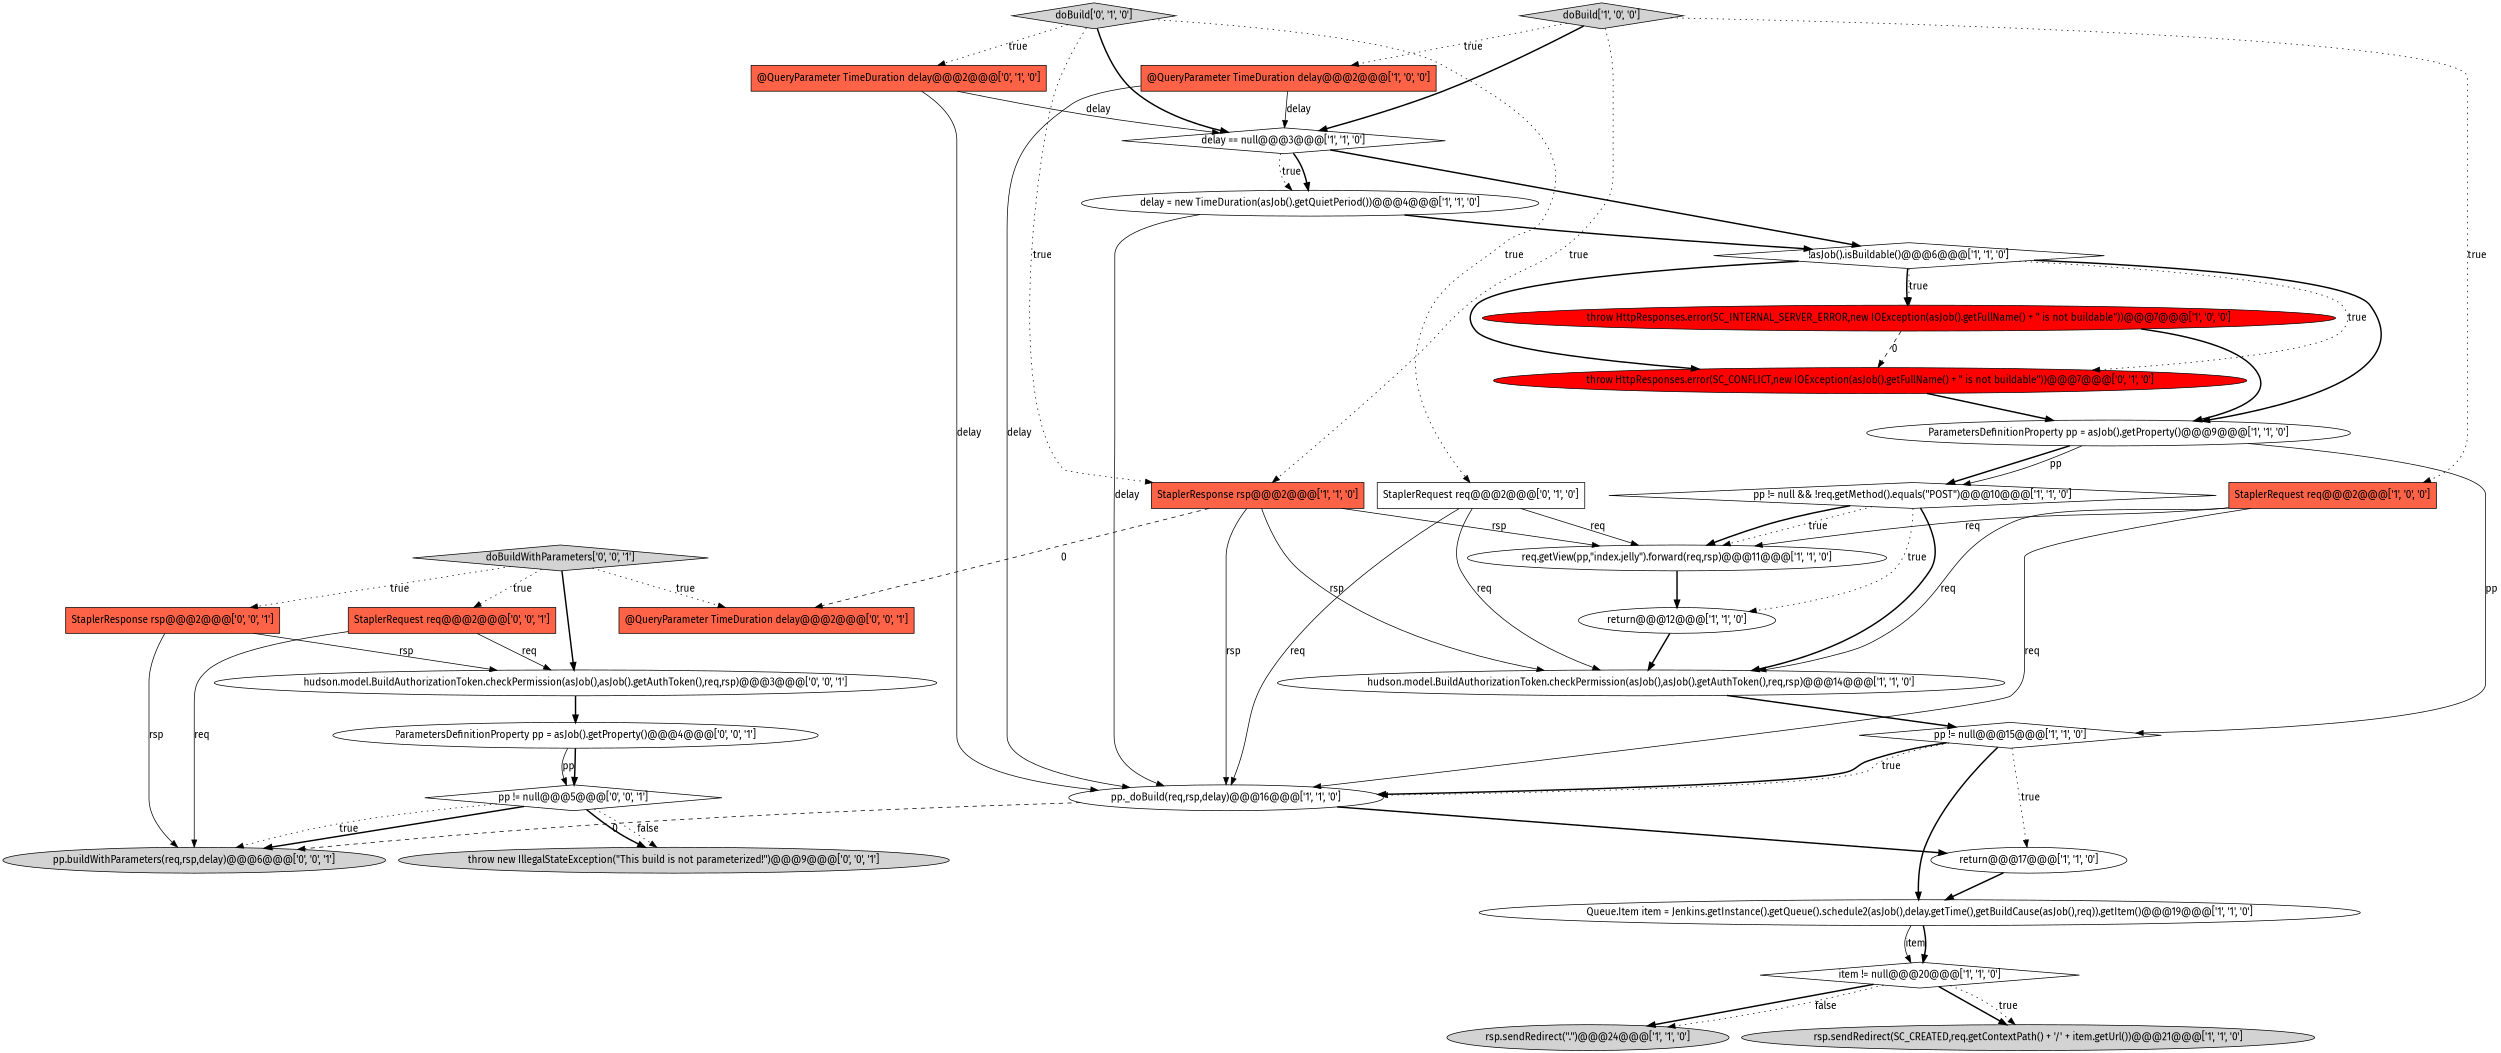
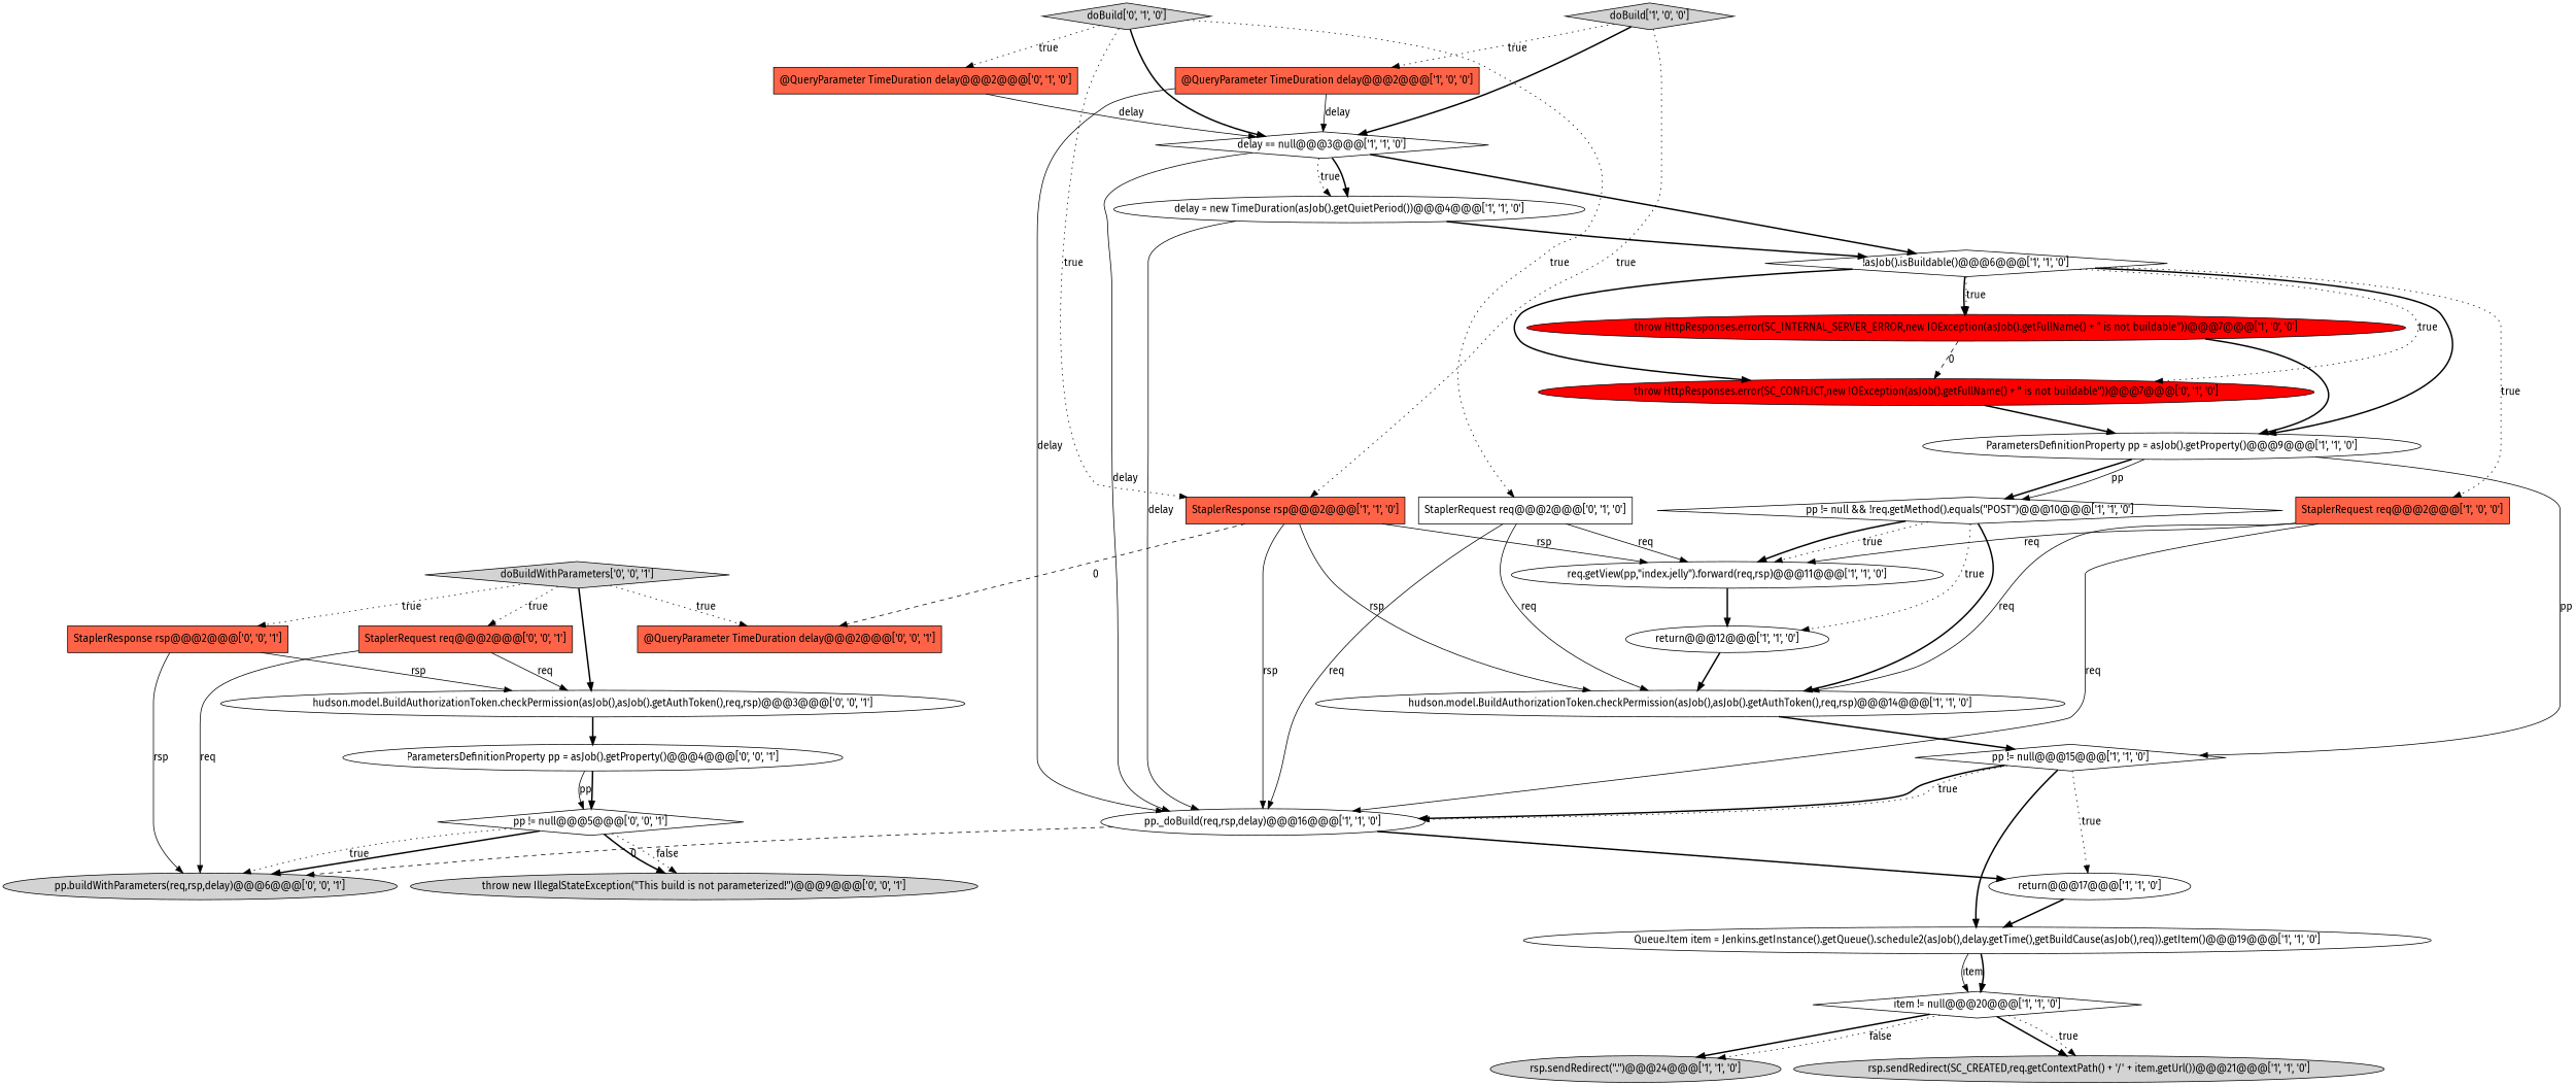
  digraph {
    fontname="Fira Sans"
    node [fillcolor=white fontname="Fira Sans" shape=ellipse style=filled]
    edge [fontname="Fira Sans" style=bold]
    n1 [fillcolor=lightgray label="rsp.sendRedirect(\".\")@@@24@@@['1', '1', '0']"]
    n2 [fillcolor=lightgray label="doBuild['0', '1', '0']" shape=diamond]
    n3 [label="StaplerRequest req@@@2@@@['0', '1', '0']" shape=box]
    n4 [label="delay == null@@@3@@@['1', '1', '0']" shape=diamond]
    n5 [fillcolor=tomato label="@QueryParameter TimeDuration delay@@@2@@@['0', '1', '0']" shape=box]
    n6 [fillcolor=tomato label="StaplerResponse rsp@@@2@@@['1', '1', '0']" shape=box]
    n7 [label="req.getView(pp,\"index.jelly\").forward(req,rsp)@@@11@@@['1', '1', '0']"]
    n8 [label="hudson.model.BuildAuthorizationToken.checkPermission(asJob(),asJob().getAuthToken(),req,rsp)@@@14@@@['1', '1', '0']"]
    n9 [label="pp._doBuild(req,rsp,delay)@@@16@@@['1', '1', '0']"]
    n10 [label="!asJob().isBuildable()@@@6@@@['1', '1', '0']" shape=diamond]
    n11 [label="delay = new TimeDuration(asJob().getQuietPeriod())@@@4@@@['1', '1', '0']"]
    n12 [fillcolor=tomato label="@QueryParameter TimeDuration delay@@@2@@@['0', '0', '1']" shape=box]
    n13 [label="pp != null && !req.getMethod().equals(\"POST\")@@@10@@@['1', '1', '0']" shape=diamond]
    n14 [label="return@@@12@@@['1', '1', '0']"]
    n15 [label="pp != null@@@15@@@['1', '1', '0']" shape=diamond]
    n16 [fillcolor=lightgray label="pp.buildWithParameters(req,rsp,delay)@@@6@@@['0', '0', '1']"]
    n17 [label="return@@@17@@@['1', '1', '0']"]
    n18 [fillcolor=lightgray label="throw new IllegalStateException(\"This build is not parameterized!\")@@@9@@@['0', '0', '1']"]
    n19 [fillcolor=red label="throw HttpResponses.error(SC_CONFLICT,new IOException(asJob().getFullName() + \" is not buildable\"))@@@7@@@['0', '1', '0']"]
    n20 [label="ParametersDefinitionProperty pp = asJob().getProperty()@@@9@@@['1', '1', '0']"]
    n21 [fillcolor=lightgray label="doBuild['1', '0', '0']" shape=diamond]
    n22 [fillcolor=tomato label="@QueryParameter TimeDuration delay@@@2@@@['1', '0', '0']" shape=box]
    n23 [fillcolor=tomato label="StaplerRequest req@@@2@@@['1', '0', '0']" shape=box]
    n24 [label="hudson.model.BuildAuthorizationToken.checkPermission(asJob(),asJob().getAuthToken(),req,rsp)@@@3@@@['0', '0', '1']"]
    n25 [label="ParametersDefinitionProperty pp = asJob().getProperty()@@@4@@@['0', '0', '1']"]
    n26 [label="pp != null@@@5@@@['0', '0', '1']" shape=diamond]
    n27 [label="Queue.Item item = Jenkins.getInstance().getQueue().schedule2(asJob(),delay.getTime(),getBuildCause(asJob(),req)).getItem()@@@19@@@['1', '1', '0']"]
    n28 [label="item != null@@@20@@@['1', '1', '0']" shape=diamond]
    n29 [fillcolor=lightgray label="rsp.sendRedirect(SC_CREATED,req.getContextPath() + '/' + item.getUrl())@@@21@@@['1', '1', '0']"]
    n30 [fillcolor=red label="throw HttpResponses.error(SC_INTERNAL_SERVER_ERROR,new IOException(asJob().getFullName() + \" is not buildable\"))@@@7@@@['1', '0', '0']"]
    n31 [fillcolor=lightgray label="doBuildWithParameters['0', '0', '1']" shape=diamond]
    n32 [fillcolor=tomato label="StaplerResponse rsp@@@2@@@['0', '0', '1']" shape=box]
    n33 [fillcolor=tomato label="StaplerRequest req@@@2@@@['0', '0', '1']" shape=box]
    n2 -> n3 [label=true style=dotted]
    n2 -> n4
    n2 -> n5 [label=true style=dotted]
    n2 -> n6 [label=true style=dotted]
    n3 -> n7 [label=req style=solid]
    n3 -> n8 [label=req style=solid]
    n3 -> n9 [label=req style=solid]
    n4 -> n10
    n4 -> n11 [label=true style=dotted]
    n4 -> n11
    n5 -> n4 [label=delay style=solid]
-   n5 -> n9 [label=delay style=solid]
+   n4 -> n9 [label=delay style=solid]
    n6 -> n7 [label=rsp style=solid]
    n6 -> n8 [label=rsp style=solid]
    n6 -> n9 [label=rsp style=solid]
    n6 -> n12 [label=0 style=dashed]
    n7 -> n14
    n8 -> n15
    n9 -> n16 [label=0 style=dashed]
    n9 -> n17
    n10 -> n19 [label=true style=dotted]
    n10 -> n19
    n10 -> n20
    n10 -> n30
    n10 -> n30 [label=true style=dotted]
    n11 -> n9 [label=delay style=solid]
    n11 -> n10
    n13 -> n7
    n13 -> n7 [label=true style=dotted]
    n13 -> n8
    n13 -> n14 [label=true style=dotted]
    n14 -> n8
    n15 -> n9 [label=true style=dotted]
    n15 -> n9
    n15 -> n17 [label=true style=dotted]
    n15 -> n27
    n17 -> n27
    n19 -> n20
    n20 -> n13
    n20 -> n13 [label=pp style=solid]
    n20 -> n15 [label=pp style=solid]
    n21 -> n4
    n21 -> n6 [label=true style=dotted]
    n21 -> n22 [label=true style=dotted]
-   n21 -> n23 [label=true style=dotted]
+   n10 -> n23 [label=true style=dotted]
    n22 -> n4 [label=delay style=solid]
    n22 -> n9 [label=delay style=solid]
    n23 -> n7 [label=req style=solid]
    n23 -> n8 [label=req style=solid]
    n23 -> n9 [label=req style=solid]
    n24 -> n25
    n25 -> n26 [label=pp style=solid]
    n25 -> n26
    n26 -> n16
    n26 -> n16 [label=true style=dotted]
    n26 -> n18
    n26 -> n18 [label=false style=dotted]
    n27 -> n28 [label=item style=solid]
    n27 -> n28
    n28 -> n1
    n28 -> n1 [label=false style=dotted]
    n28 -> n29
    n28 -> n29 [label=true style=dotted]
    n30 -> n19 [label=0 style=dashed]
    n30 -> n20
    n31 -> n12 [label=true style=dotted]
    n31 -> n24
    n31 -> n32 [label=true style=dotted]
    n31 -> n33 [label=true style=dotted]
    n32 -> n16 [label=rsp style=solid]
    n32 -> n24 [label=rsp style=solid]
    n33 -> n16 [label=req style=solid]
    n33 -> n24 [label=req style=solid]
  }
